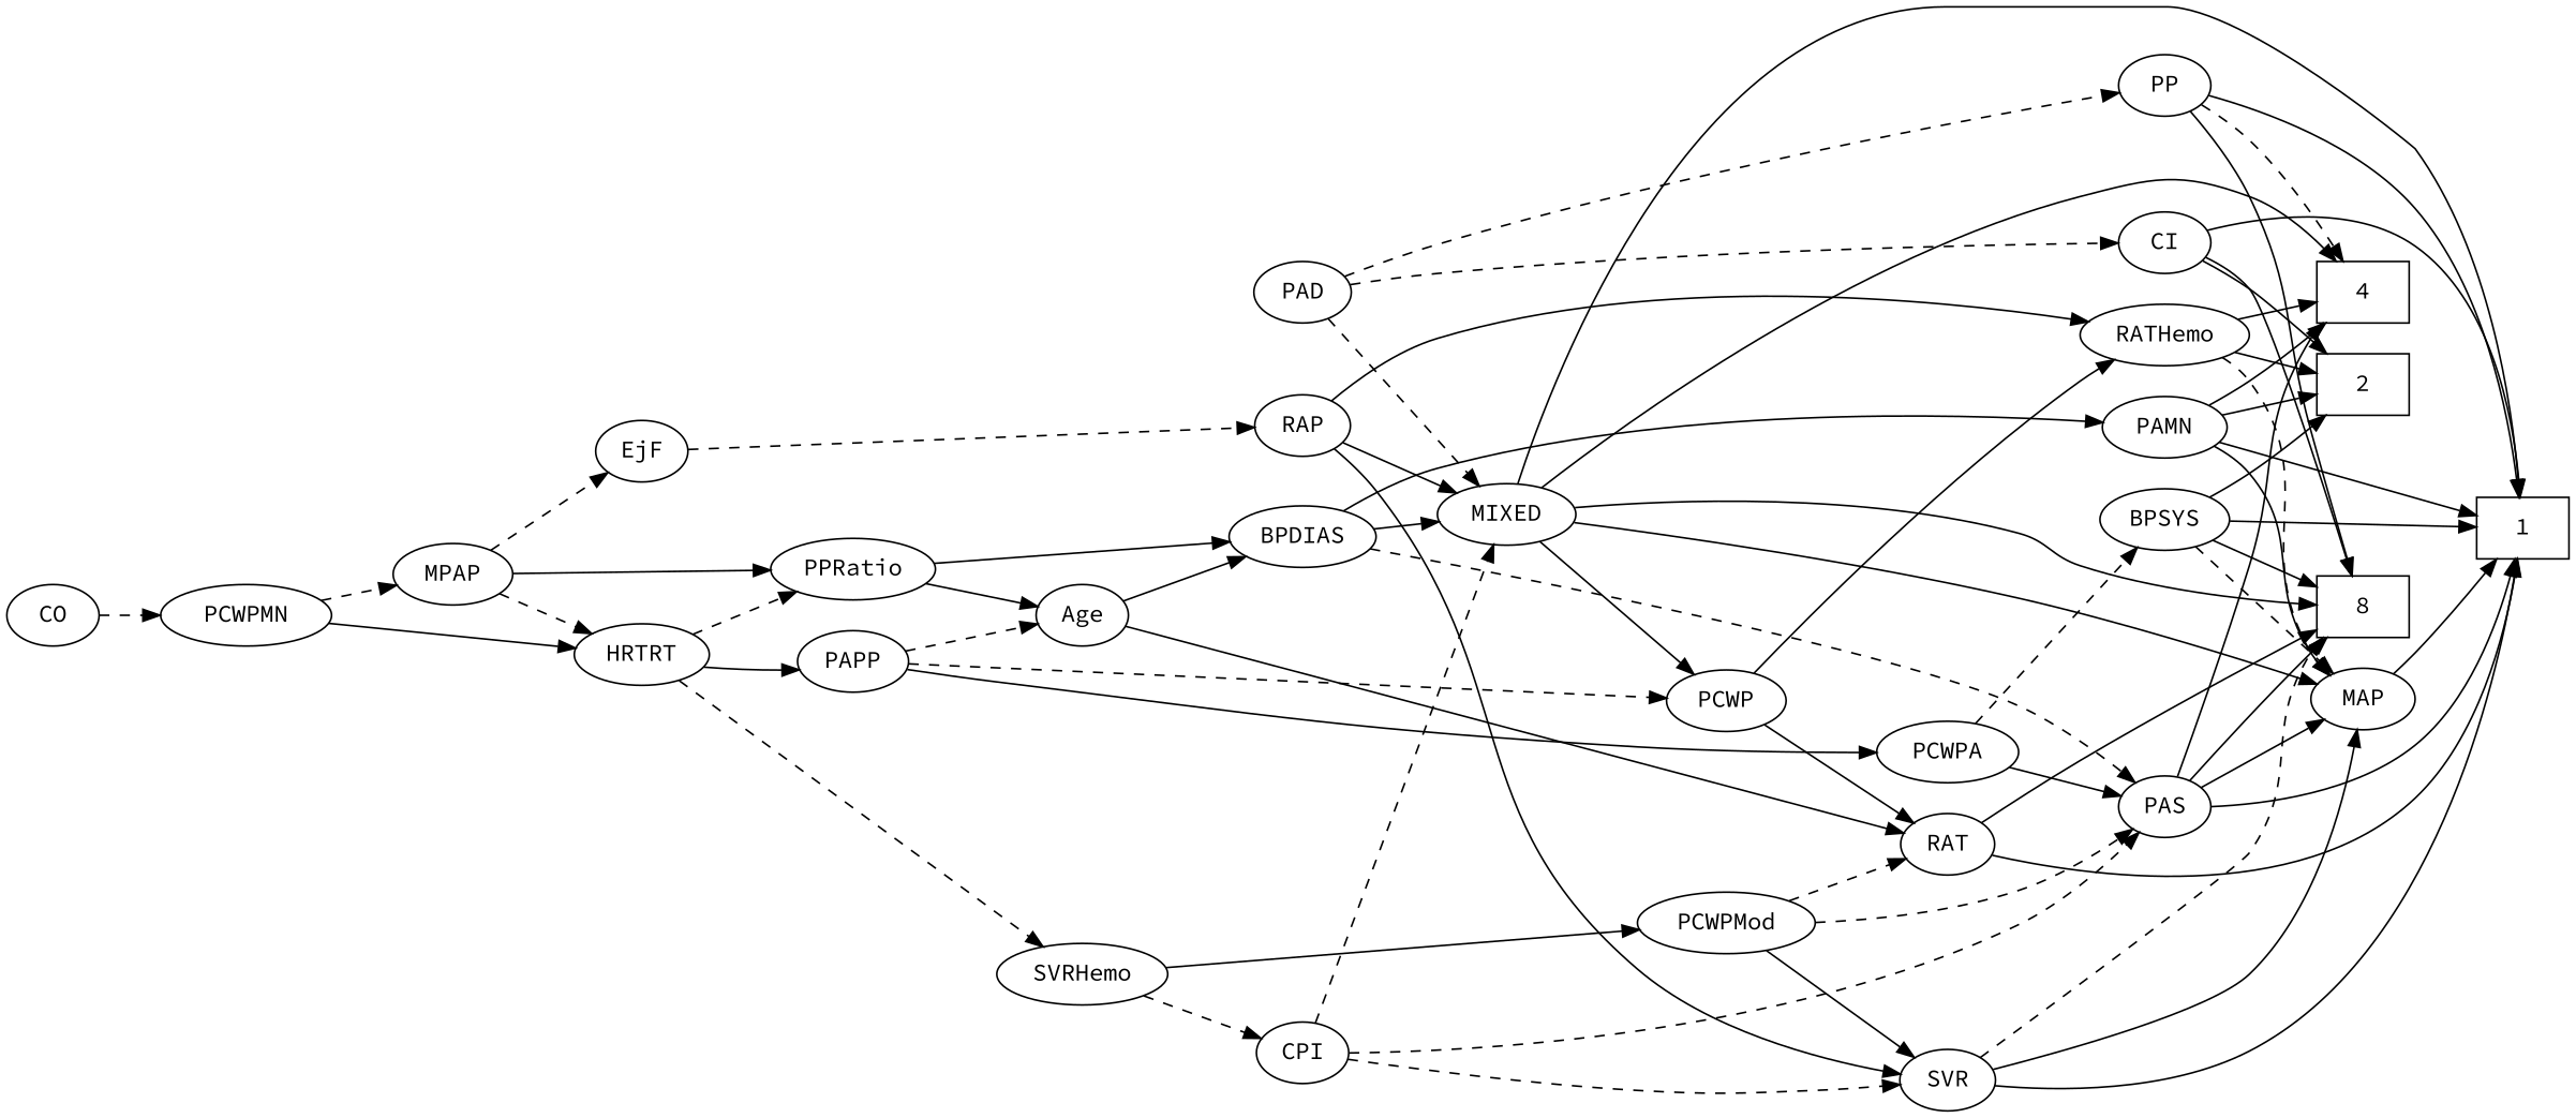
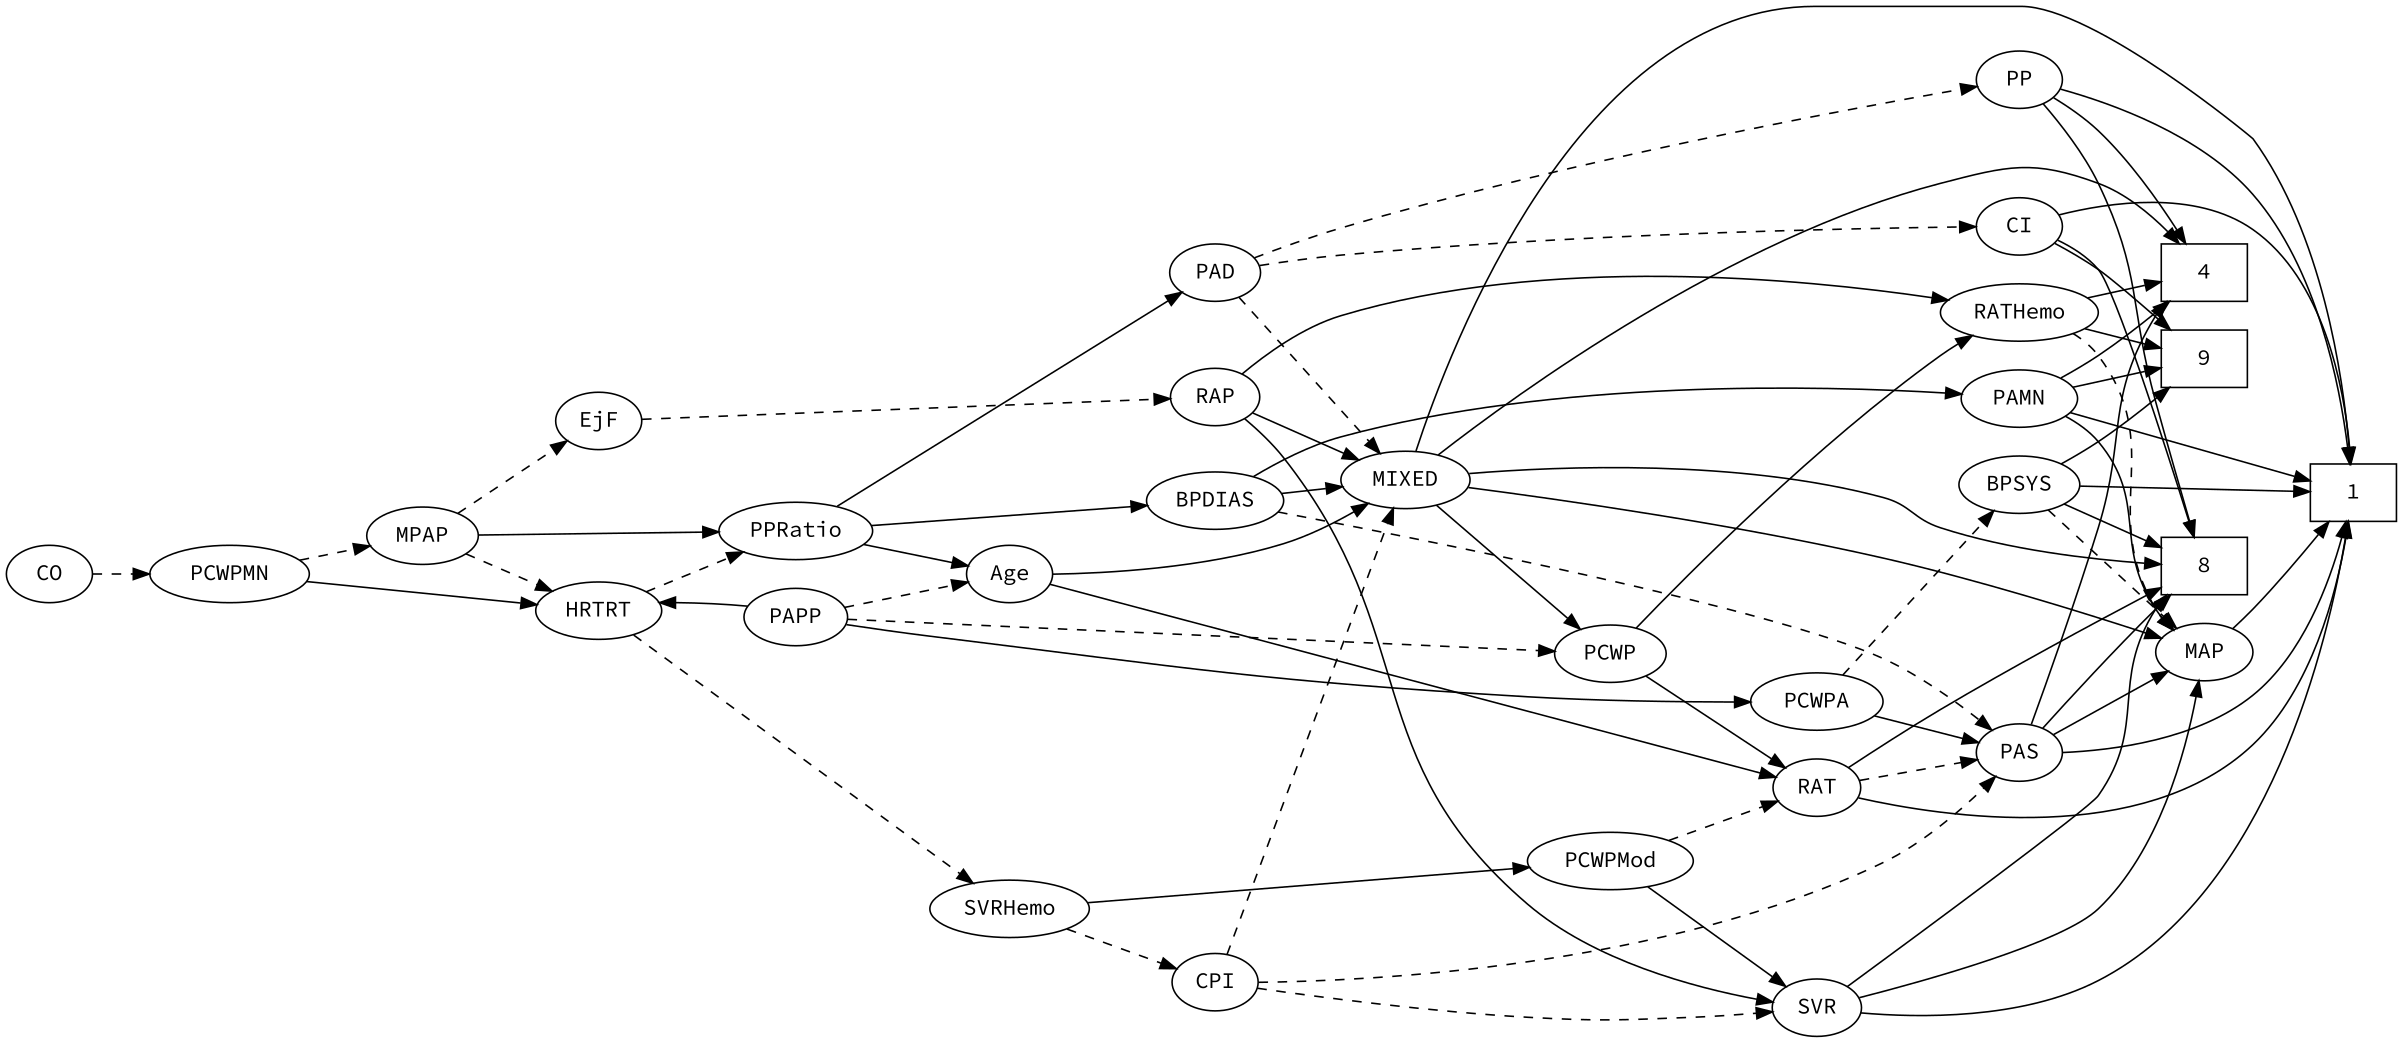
  strict digraph {
    fontname="Source Code Pro"
    rankdir=LR
    node [fontname="Source Code Pro"]
    edge [fontname="Source Code Pro" style=solid]
    1 [height=0.5 shape=box width=0.75]
-   2 [height=0.5 shape=box width=0.75]
+   2 [height=0.5 shape=box width=0.75 label=9]
    4 [height=0.5 shape=box width=0.75]
    n4 [height=0.5 label=8 shape=box width=0.75]
    Age [height=0.5 width=0.75]
    MIXED [height=0.5 width=1.1193]
    RAT [height=0.5 width=0.75827]
    MAP [height=0.5 width=0.84854]
    PCWP [height=0.5 width=0.97491]
    EjF [height=0.5 width=0.75]
    RAP [height=0.5 width=0.77632]
    RATHemo [height=0.5 width=1.3721]
    SVR [height=0.5 width=0.77632]
    PP [height=0.5 width=0.75]
    PAMN [height=0.5 width=1.011]
    MPAP [height=0.5 width=0.97491]
    PPRatio [height=0.5 width=1.1013]
    HRTRT [height=0.5 width=1.1013]
    PAD [height=0.5 width=0.79437]
    BPDIAS [height=0.5 width=1.1735]
    PAPP [height=0.5 width=0.88464]
    PCWPA [height=0.5 width=1.1555]
    CI [height=0.5 width=0.75]
    PAS [height=0.5 width=0.75]
    BPSYS [height=0.5 width=1.0471]
    CO [height=0.5 width=0.75]
    PCWPMN [height=0.5 width=1.3902]
    SVRHemo [height=0.5 width=1.3902]
    CPI [height=0.5 width=0.75]
    PCWPMod [height=0.5 width=1.4443]
-   Age -> BPDIAS
+   Age -> MIXED
    Age -> RAT
    MIXED -> 1
    MIXED -> 4
    MIXED -> n4
    MIXED -> MAP
    MIXED -> PCWP
    RAT -> 1
    RAT -> n4
    MAP -> 1
    PCWP -> RAT
    PCWP -> RATHemo
    EjF -> RAP [style=dashed]
    RAP -> MIXED
    RAP -> RATHemo
    RAP -> SVR
    RATHemo -> 2
    RATHemo -> 4
    RATHemo -> MAP [style=dashed]
    SVR -> 1
-   SVR -> n4 [style=dashed]
+   SVR -> n4
    SVR -> MAP
    PP -> 1
-   PP -> 4 [style=dashed]
+   PP -> 4
    PP -> n4
    PAMN -> 1
    PAMN -> 2
    PAMN -> 4
    PAMN -> MAP
    MPAP -> EjF [style=dashed]
    MPAP -> PPRatio
    MPAP -> HRTRT [style=dashed]
    PPRatio -> Age
+   PPRatio -> PAD
    PPRatio -> BPDIAS
    HRTRT -> PPRatio [style=dashed]
-   HRTRT -> PAPP
+   PAPP -> HRTRT
    HRTRT -> SVRHemo [style=dashed]
    PAD -> MIXED [style=dashed]
    PAD -> PP [style=dashed]
    PAD -> CI [style=dashed]
    BPDIAS -> MIXED
    BPDIAS -> PAMN
    BPDIAS -> PAS [style=dashed]
    PAPP -> Age [style=dashed]
    PAPP -> PCWP [style=dashed]
    PAPP -> PCWPA
    PCWPA -> PAS
    PCWPA -> BPSYS [style=dashed]
    CI -> 1
    CI -> 2
    CI -> n4
    PAS -> 1
    PAS -> 4
    PAS -> n4
    PAS -> MAP
    BPSYS -> 1
    BPSYS -> 2
    BPSYS -> n4
    BPSYS -> MAP [style=dashed]
    CO -> PCWPMN [style=dashed]
    PCWPMN -> MPAP [style=dashed]
    PCWPMN -> HRTRT
    SVRHemo -> CPI [style=dashed]
    SVRHemo -> PCWPMod
    CPI -> MIXED [style=dashed]
    CPI -> SVR [style=dashed]
    CPI -> PAS [style=dashed]
    PCWPMod -> RAT [style=dashed]
    PCWPMod -> SVR
-   PCWPMod -> PAS [style=dashed]
+   RAT -> PAS [style=dashed]
  }
